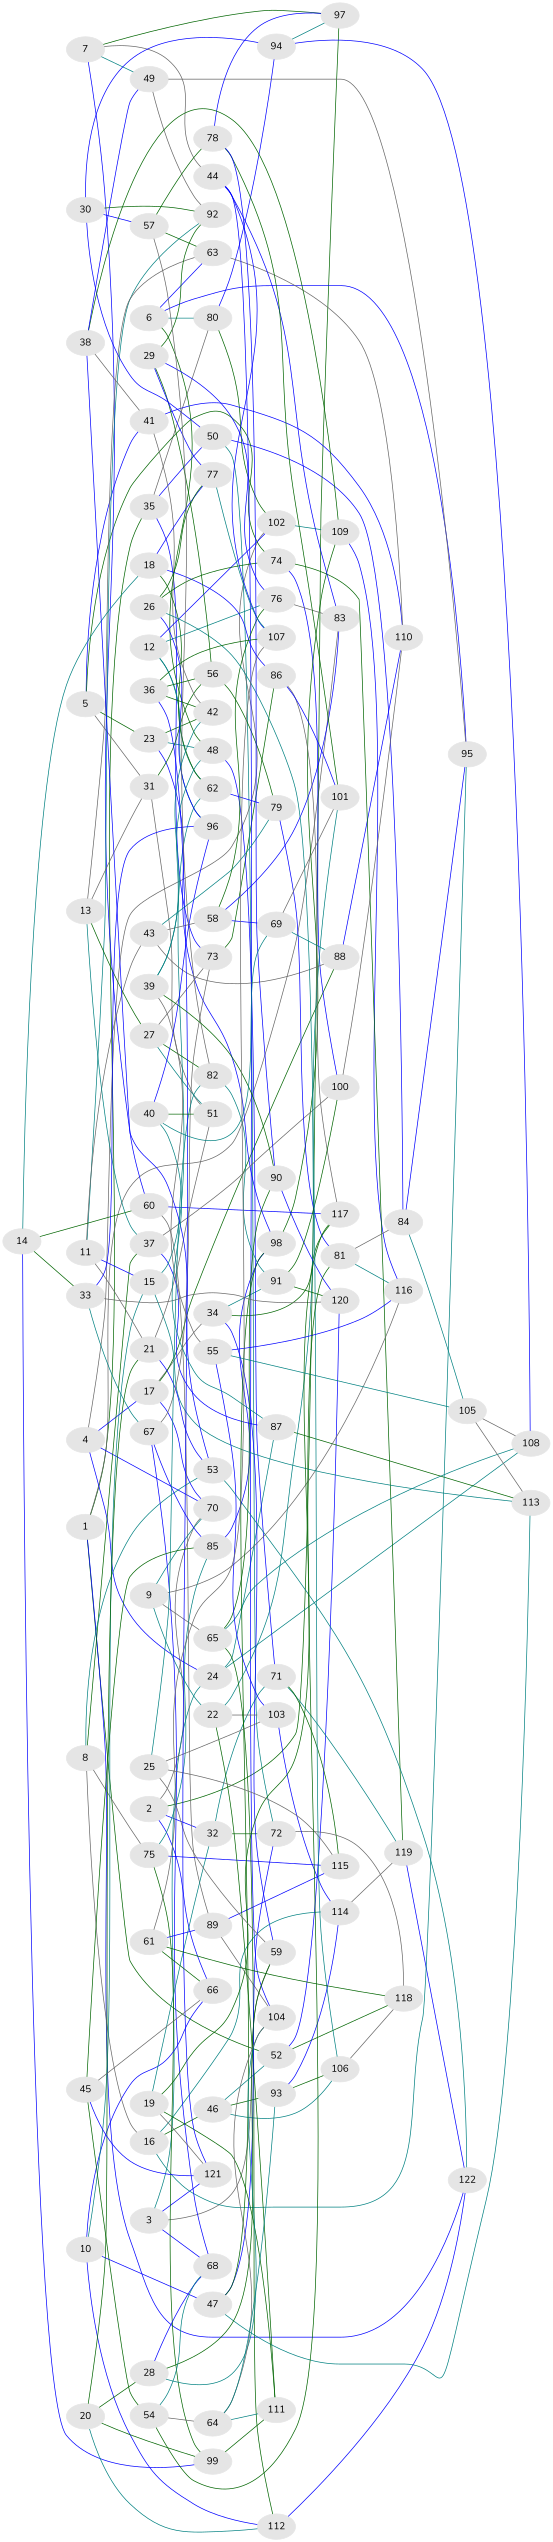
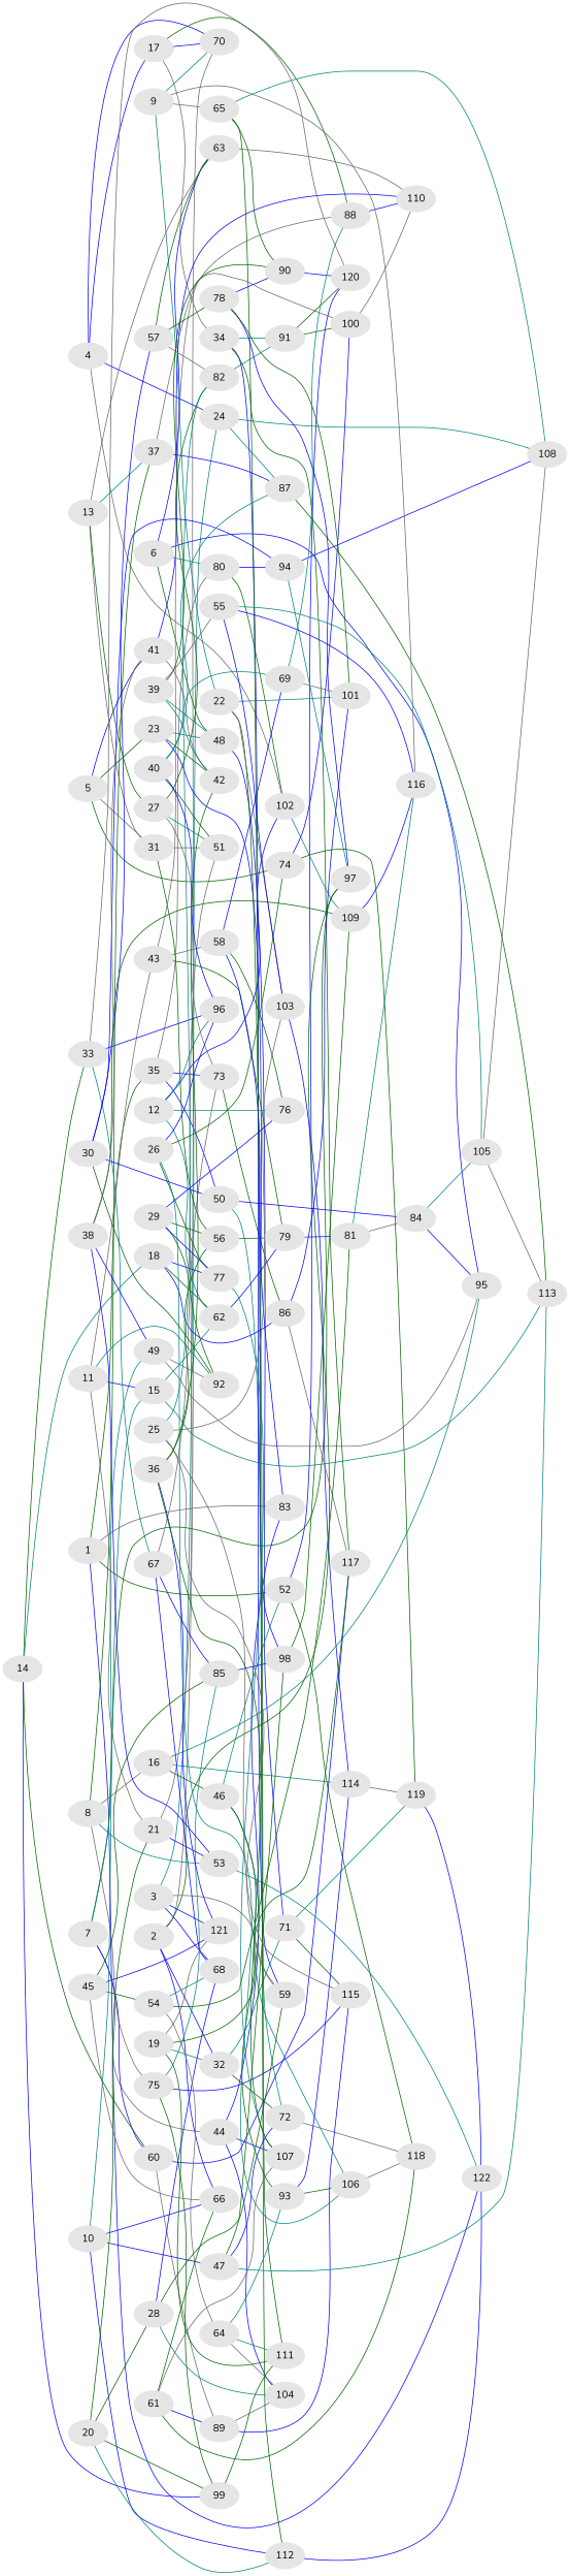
  graph {
    fontname=Nunito
    rankdir=LR
    node [color=gray90 fontname=Nunito style=filled]
    edge [color=blue fontname=Nunito]
    1
    35
    52
    83
    122
    80
    73
    50
    120
    118
    2
    32
    66
    70
    97
    71
    72
    3
    24
    59
    68
    121
    87
    108
    4
    17
    102
    34
    88
    109
    5
    23
    31
    41
    74
    48
    42
    98
    51
    56
    110
    100
    119
    6
    63
    95
    94
    7
    44
    49
    60
    104
    107
    92
    117
    89
    8
    16
    37
    53
    75
    46
    114
    99
    115
    85
    9
    22
    65
    116
    111
    101
    103
    112
    90
    10
    15
    47
    62
    113
    11
    21
    43
    58
    79
    12
    76
    96
    13
    27
    82
    14
    18
    33
    77
    86
    67
    106
    93
    91
    19
    20
    28
    25
    26
    29
    30
    57
    84
    78
    36
    38
    39
    55
    105
    40
    69
    81
    45
    54
    64
    61
    1 -- 35 [color=darkgreen]
    1 -- 52 [color=darkgreen]
    1 -- 83 [color=gray40]
    1 -- 122
    35 -- 80 [color=gray40]
    35 -- 73
    35 -- 50
    52 -- 120
    52 -- 118 [color=darkgreen]
    80 -- 102 [color=darkgreen]
    80 -- 94
    73 -- 86 [color=darkgreen]
    50 -- 72 [color=teal]
    50 -- 84
    2 -- 32
    2 -- 66
    2 -- 70 [color=gray40]
    2 -- 97 [color=darkgreen]
    32 -- 71 [color=teal]
    32 -- 72 [color=darkgreen]
    71 -- 119 [color=teal]
    71 -- 115 [color=darkgreen]
    72 -- 118 [color=gray40]
    3 -- 24 [color=teal]
    3 -- 59 [color=gray40]
    3 -- 68
    3 -- 121
    24 -- 87 [color=teal]
    24 -- 108 [color=teal]
    87 -- 113 [color=darkgreen]
    4 -- 70
    4 -- 24
    4 -- 17
    4 -- 102 [color=gray40]
    17 -- 70
    17 -- 34 [color=gray40]
    17 -- 88 [color=darkgreen]
    102 -- 109 [color=teal]
    34 -- 59
    34 -- 117 [color=darkgreen]
    34 -- 91 [color=teal]
    88 -- 110
    109 -- 116
    5 -- 23 [color=darkgreen]
    5 -- 31 [color=gray40]
    5 -- 41
    5 -- 74 [color=darkgreen]
    23 -- 48 [color=teal]
    23 -- 42 [color=darkgreen]
    23 -- 98
    31 -- 51 [color=gray40]
    31 -- 56 [color=darkgreen]
    41 -- 42 [color=gray40]
    41 -- 110
    74 -- 100
    74 -- 119 [color=darkgreen]
    48 -- 71
    98 -- 109 [color=darkgreen]
    56 -- 79 [color=darkgreen]
    100 -- 110 [color=gray40]
    119 -- 122
    6 -- 80 [color=teal]
    6 -- 48 [color=darkgreen]
    6 -- 63
    6 -- 95
    63 -- 110 [color=gray40]
    94 -- 97 [color=teal]
    94 -- 108
    7 -- 97 [color=darkgreen]
    7 -- 44 [color=gray40]
    7 -- 49 [color=teal]
    7 -- 60
    44 -- 83
    44 -- 104
    44 -- 107
    49 -- 95 [color=gray40]
    49 -- 92 [color=gray40]
    60 -- 117
    60 -- 89 [color=gray40]
    89 -- 104 [color=gray40]
    89 -- 115
    8 -- 16 [color=gray40]
    8 -- 37 [color=darkgreen]
    8 -- 53 [color=teal]
    8 -- 75 [color=gray40]
    16 -- 95 [color=teal]
    16 -- 46 [color=darkgreen]
    16 -- 114 [color=teal]
    37 -- 87
    37 -- 100 [color=gray40]
    53 -- 122 [color=teal]
    75 -- 99 [color=darkgreen]
    75 -- 115
    75 -- 85 [color=teal]
    46 -- 52 [color=teal]
    46 -- 106 [color=teal]
    46 -- 93 [color=darkgreen]
    114 -- 119 [color=gray40]
    99 -- 111 [color=darkgreen]
    85 -- 98
    9 -- 70 [color=teal]
    9 -- 22 [color=teal]
    9 -- 65 [color=gray40]
    9 -- 116 [color=gray40]
    22 -- 111 [color=darkgreen]
    22 -- 101 [color=teal]
    22 -- 103 [color=gray40]
    65 -- 108 [color=teal]
    65 -- 112 [color=darkgreen]
    65 -- 90 [color=darkgreen]
    103 -- 114
    112 -- 122
    90 -- 120
    10 -- 66
    10 -- 112
    10 -- 15 [color=teal]
    10 -- 47
    15 -- 62 [color=teal]
    15 -- 113 [color=teal]
    47 -- 72
    47 -- 98 [color=darkgreen]
    47 -- 113 [color=teal]
    62 -- 79
    11 -- 92 [color=teal]
    11 -- 15
    11 -- 21 [color=gray40]
    11 -- 43 [color=gray40]
    21 -- 51 [color=gray40]
    21 -- 53
    43 -- 88 [color=gray40]
    43 -- 58 [color=gray40]
-   43 -- 79 [color=teal]
+   43 -- 79 [color=darkgreen]
    58 -- 83
    58 -- 76 [color=darkgreen]
    58 -- 69
    79 -- 81
    12 -- 102
    12 -- 62 [color=teal]
    12 -- 76 [color=teal]
    12 -- 96 [color=teal]
-   76 -- 83 [color=gray40]
    13 -- 31 [color=gray40]
    13 -- 63 [color=gray40]
    13 -- 37 [color=teal]
    13 -- 27 [color=darkgreen]
    27 -- 73 [color=gray40]
    27 -- 51 [color=teal]
    27 -- 82 [color=darkgreen]
    82 -- 91 [color=teal]
    14 -- 60 [color=darkgreen]
    14 -- 99
    14 -- 18 [color=teal]
    14 -- 33 [color=darkgreen]
    18 -- 62 [color=darkgreen]
    18 -- 77
    18 -- 86
    33 -- 120 [color=gray40]
    33 -- 96
    33 -- 67 [color=teal]
    77 -- 107 [color=teal]
    86 -- 117 [color=gray40]
    86 -- 101
    67 -- 73 [color=gray40]
    67 -- 68
    67 -- 85
    106 -- 118 [color=gray40]
    93 -- 114
    93 -- 106 [color=darkgreen]
    91 -- 120 [color=darkgreen]
    91 -- 100 [color=darkgreen]
    19 -- 32 [color=teal]
    19 -- 121 [color=gray40]
    19 -- 117 [color=darkgreen]
    19 -- 111 [color=darkgreen]
    20 -- 99 [color=darkgreen]
    20 -- 112 [color=teal]
    20 -- 21 [color=darkgreen]
    20 -- 28 [color=darkgreen]
    28 -- 59 [color=darkgreen]
    28 -- 68
    28 -- 104 [color=teal]
    25 -- 59 [color=gray40]
    25 -- 115 [color=gray40]
    25 -- 103 [color=gray40]
    25 -- 82 [color=teal]
    26 -- 74 [color=darkgreen]
    26 -- 96
    26 -- 77 [color=darkgreen]
    26 -- 106 [color=teal]
    29 -- 56 [color=darkgreen]
    29 -- 92 [color=darkgreen]
    29 -- 76
    29 -- 77
    30 -- 50
    30 -- 94
    30 -- 92 [color=darkgreen]
    30 -- 57
    57 -- 63 [color=darkgreen]
    57 -- 82 [color=gray40]
    57 -- 78 [color=darkgreen]
    84 -- 95
    84 -- 105 [color=teal]
    78 -- 97
    78 -- 101 [color=darkgreen]
    78 -- 90
    36 -- 121
    36 -- 42 [color=darkgreen]
    36 -- 56 [color=darkgreen]
    36 -- 107 [color=darkgreen]
    38 -- 109 [color=darkgreen]
    38 -- 41 [color=gray40]
    38 -- 49
    38 -- 53
    39 -- 48 [color=teal]
    39 -- 42 [color=teal]
    39 -- 90 [color=darkgreen]
    39 -- 55 [color=gray40]
    55 -- 116
    55 -- 103
    55 -- 105 [color=teal]
    105 -- 108 [color=gray40]
    105 -- 113 [color=gray40]
    40 -- 87 [color=teal]
    40 -- 51 [color=darkgreen]
    40 -- 96
    40 -- 69 [color=teal]
    69 -- 88 [color=teal]
    69 -- 101 [color=gray40]
    81 -- 116 [color=teal]
    81 -- 84 [color=gray40]
    45 -- 66 [color=gray40]
    45 -- 121
    45 -- 85 [color=darkgreen]
    45 -- 54 [color=darkgreen]
    54 -- 68 [color=teal]
    54 -- 81 [color=darkgreen]
    54 -- 64 [color=gray40]
    64 -- 104 [color=gray40]
    64 -- 111 [color=teal]
    64 -- 93 [color=teal]
    61 -- 118 [color=darkgreen]
    61 -- 66 [color=darkgreen]
    61 -- 107 [color=gray40]
    61 -- 89
  }
